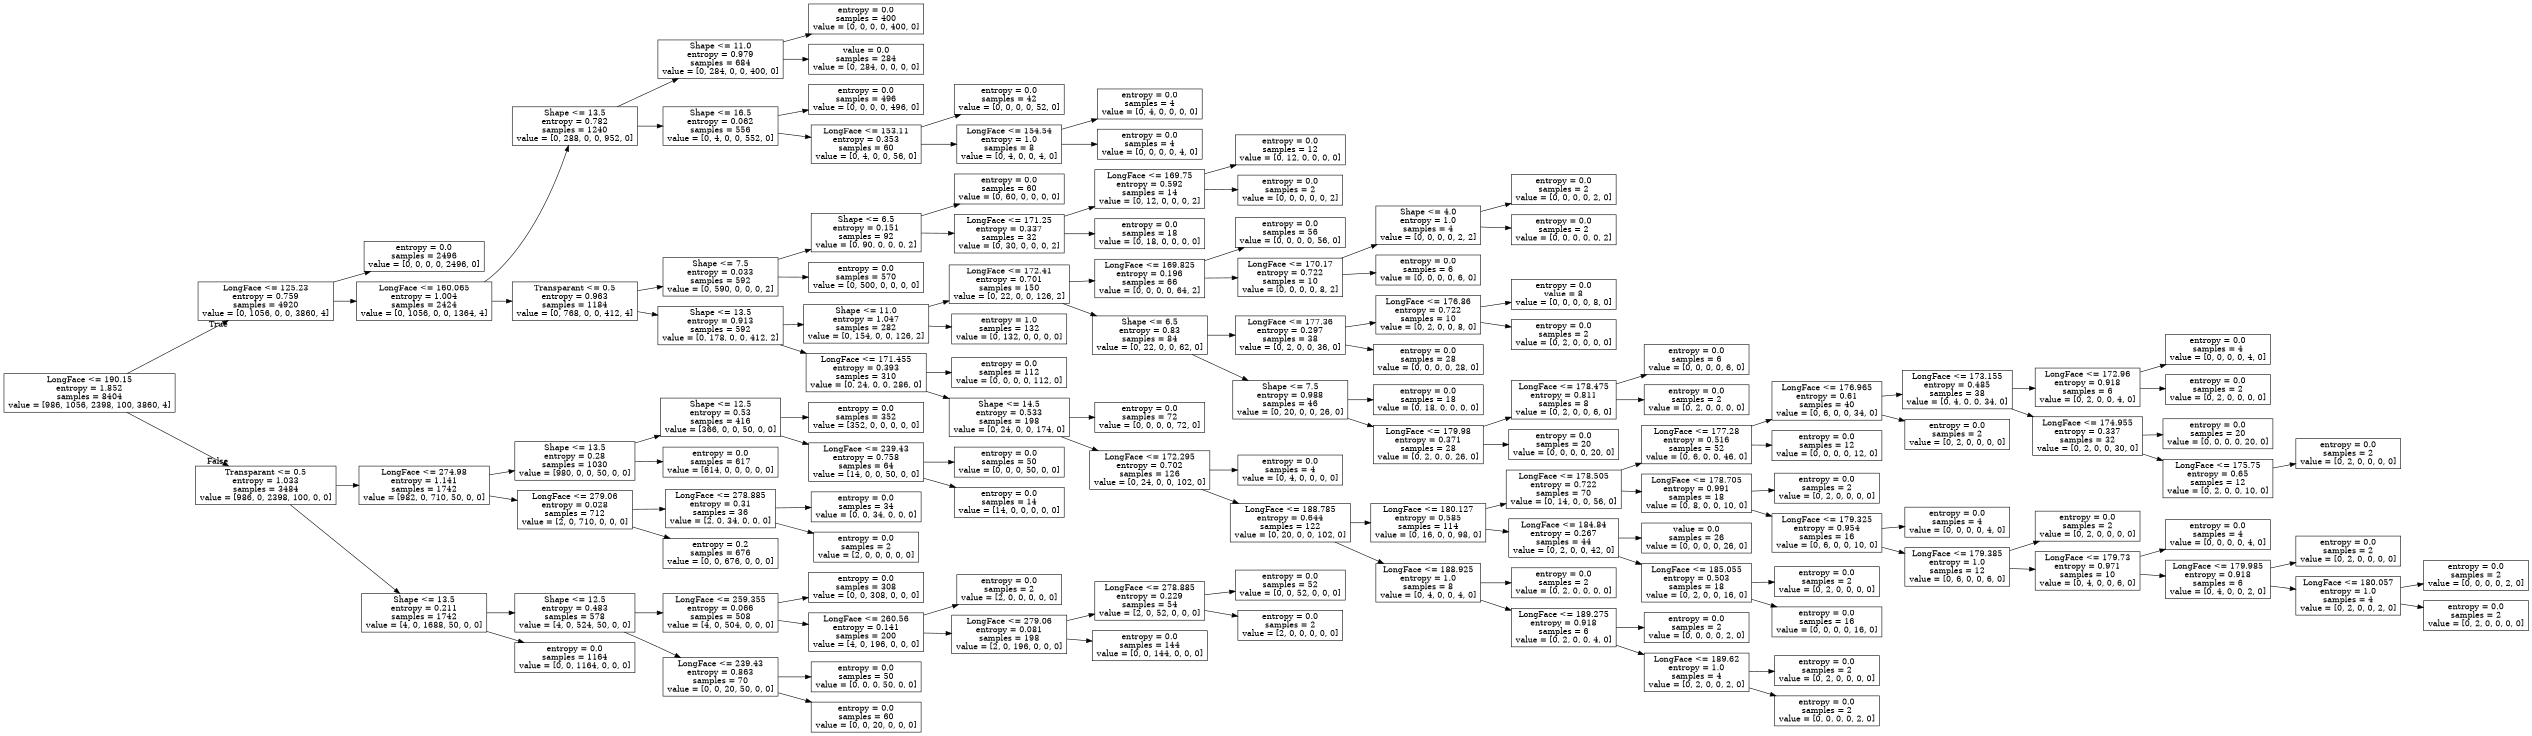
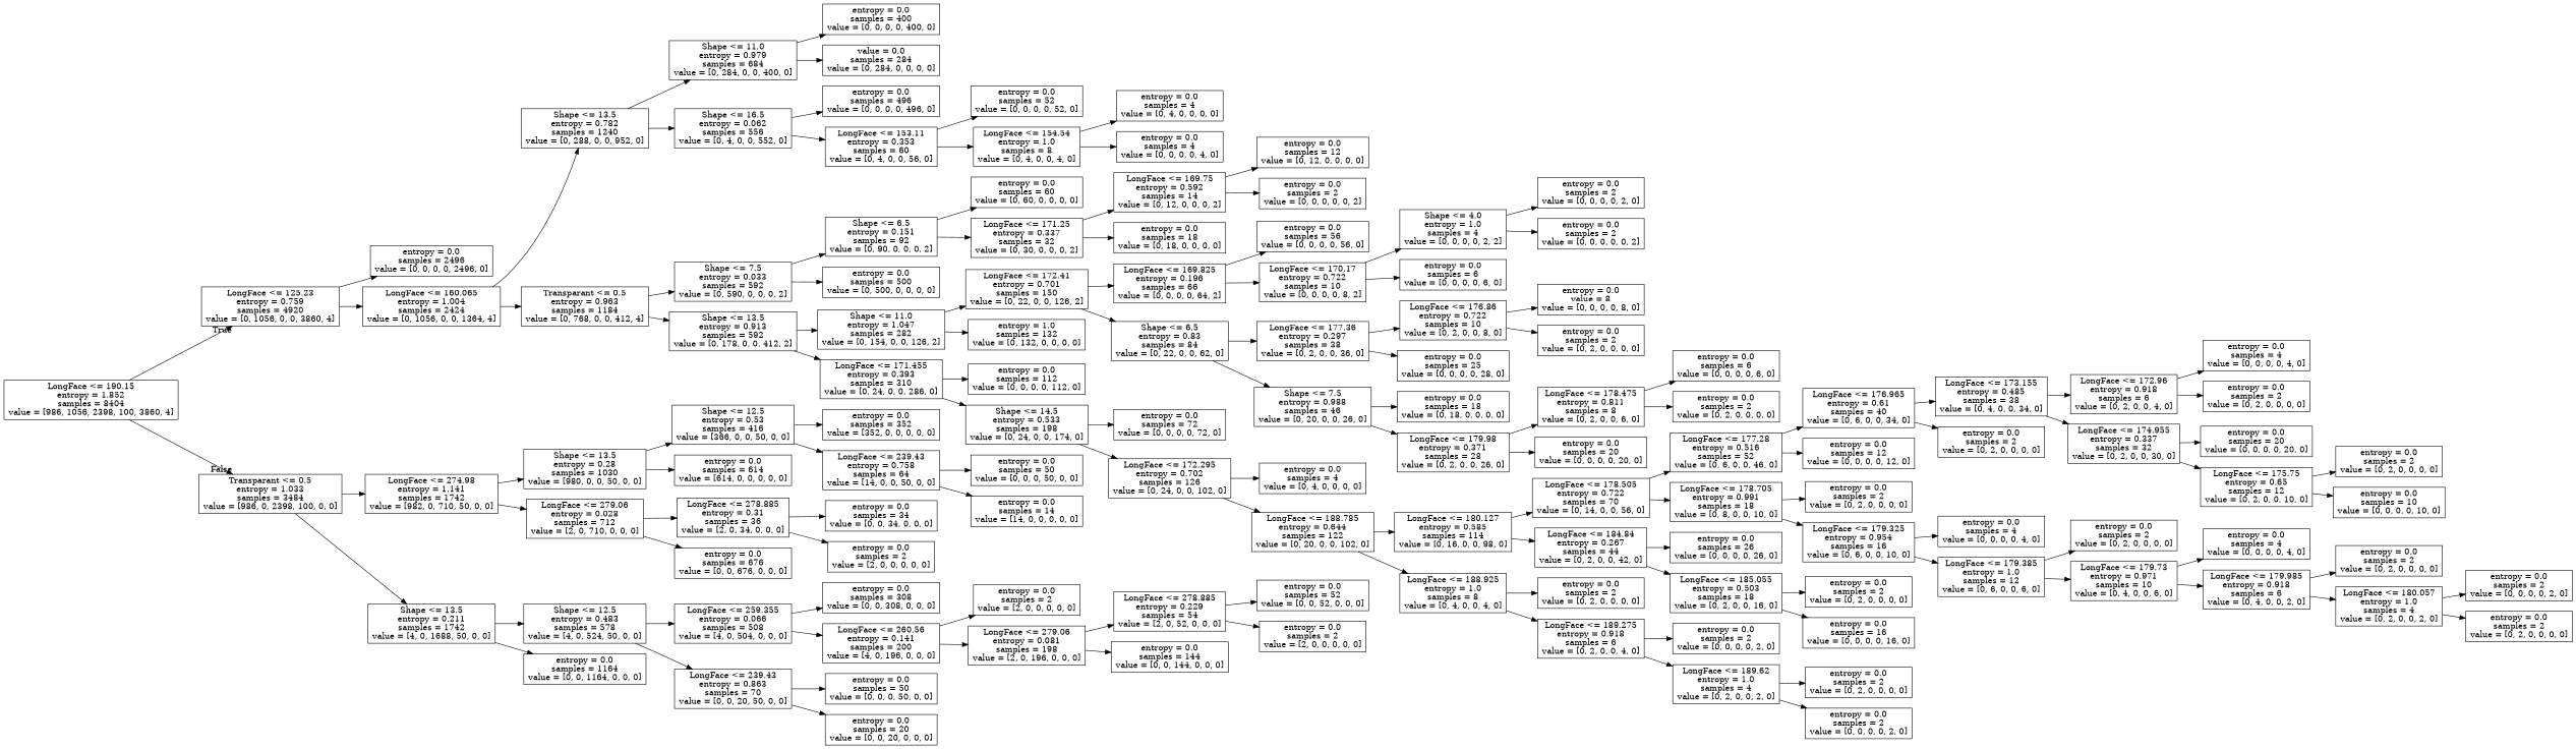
  digraph {
    rankdir=LR
    node [shape=box]
    n1 [label="LongFace <= 190.15\nentropy = 1.852\nsamples = 8404\nvalue = [986, 1056, 2398, 100, 3860, 4]"]
    n2 [label="LongFace <= 125.23\nentropy = 0.759\nsamples = 4920\nvalue = [0, 1056, 0, 0, 3860, 4]"]
    n3 [label="Transparant <= 0.5\nentropy = 1.033\nsamples = 3484\nvalue = [986, 0, 2398, 100, 0, 0]"]
    n4 [label="entropy = 0.0\nsamples = 2496\nvalue = [0, 0, 0, 0, 2496, 0]"]
    n5 [label="LongFace <= 160.065\nentropy = 1.004\nsamples = 2424\nvalue = [0, 1056, 0, 0, 1364, 4]"]
    n6 [label="LongFace <= 274.98\nentropy = 1.141\nsamples = 1742\nvalue = [982, 0, 710, 50, 0, 0]"]
    n7 [label="Shape <= 13.5\nentropy = 0.211\nsamples = 1742\nvalue = [4, 0, 1688, 50, 0, 0]"]
    n8 [label="Shape <= 13.5\nentropy = 0.782\nsamples = 1240\nvalue = [0, 288, 0, 0, 952, 0]"]
    n9 [label="Transparant <= 0.5\nentropy = 0.963\nsamples = 1184\nvalue = [0, 768, 0, 0, 412, 4]"]
    n10 [label="Shape <= 11.0\nentropy = 0.979\nsamples = 684\nvalue = [0, 284, 0, 0, 400, 0]"]
    n11 [label="Shape <= 16.5\nentropy = 0.062\nsamples = 556\nvalue = [0, 4, 0, 0, 552, 0]"]
    n12 [label="Shape <= 7.5\nentropy = 0.033\nsamples = 592\nvalue = [0, 590, 0, 0, 0, 2]"]
    n13 [label="Shape <= 13.5\nentropy = 0.913\nsamples = 592\nvalue = [0, 178, 0, 0, 412, 2]"]
    n14 [label="entropy = 0.0\nsamples = 400\nvalue = [0, 0, 0, 0, 400, 0]"]
    n15 [label="value = 0.0\nsamples = 284\nvalue = [0, 284, 0, 0, 0, 0]"]
    n16 [label="entropy = 0.0\nsamples = 496\nvalue = [0, 0, 0, 0, 496, 0]"]
    n17 [label="LongFace <= 153.11\nentropy = 0.353\nsamples = 60\nvalue = [0, 4, 0, 0, 56, 0]"]
-   n18 [label="entropy = 0.0\nsamples = 42\nvalue = [0, 0, 0, 0, 52, 0]"]
+   n18 [label="entropy = 0.0\nsamples = 52\nvalue = [0, 0, 0, 0, 52, 0]"]
    n19 [label="LongFace <= 154.54\nentropy = 1.0\nsamples = 8\nvalue = [0, 4, 0, 0, 4, 0]"]
    n20 [label="entropy = 0.0\nsamples = 4\nvalue = [0, 4, 0, 0, 0, 0]"]
    n21 [label="entropy = 0.0\nsamples = 4\nvalue = [0, 0, 0, 0, 4, 0]"]
    n22 [label="Shape <= 6.5\nentropy = 0.151\nsamples = 92\nvalue = [0, 90, 0, 0, 0, 2]"]
-   n23 [label="entropy = 0.0\nsamples = 570\nvalue = [0, 500, 0, 0, 0, 0]"]
+   n23 [label="entropy = 0.0\nsamples = 500\nvalue = [0, 500, 0, 0, 0, 0]"]
    n24 [label="Shape <= 11.0\nentropy = 1.047\nsamples = 282\nvalue = [0, 154, 0, 0, 126, 2]"]
    n25 [label="LongFace <= 171.455\nentropy = 0.393\nsamples = 310\nvalue = [0, 24, 0, 0, 286, 0]"]
    n26 [label="entropy = 0.0\nsamples = 60\nvalue = [0, 60, 0, 0, 0, 0]"]
    n27 [label="LongFace <= 171.25\nentropy = 0.337\nsamples = 32\nvalue = [0, 30, 0, 0, 0, 2]"]
    n28 [label="LongFace <= 169.75\nentropy = 0.592\nsamples = 14\nvalue = [0, 12, 0, 0, 0, 2]"]
    n29 [label="entropy = 0.0\nsamples = 18\nvalue = [0, 18, 0, 0, 0, 0]"]
    n30 [label="entropy = 0.0\nsamples = 12\nvalue = [0, 12, 0, 0, 0, 0]"]
    n31 [label="entropy = 0.0\nsamples = 2\nvalue = [0, 0, 0, 0, 0, 2]"]
    n32 [label="LongFace <= 172.41\nentropy = 0.701\nsamples = 150\nvalue = [0, 22, 0, 0, 126, 2]"]
    n33 [label="entropy = 1.0\nsamples = 132\nvalue = [0, 132, 0, 0, 0, 0]"]
    n34 [label="entropy = 0.0\nsamples = 112\nvalue = [0, 0, 0, 0, 112, 0]"]
    n35 [label="Shape <= 14.5\nentropy = 0.533\nsamples = 198\nvalue = [0, 24, 0, 0, 174, 0]"]
    n36 [label="LongFace <= 169.825\nentropy = 0.196\nsamples = 66\nvalue = [0, 0, 0, 0, 64, 2]"]
    n37 [label="Shape <= 6.5\nentropy = 0.83\nsamples = 84\nvalue = [0, 22, 0, 0, 62, 0]"]
    n38 [label="entropy = 0.0\nsamples = 56\nvalue = [0, 0, 0, 0, 56, 0]"]
    n39 [label="LongFace <= 170.17\nentropy = 0.722\nsamples = 10\nvalue = [0, 0, 0, 0, 8, 2]"]
    n40 [label="LongFace <= 177.36\nentropy = 0.297\nsamples = 38\nvalue = [0, 2, 0, 0, 36, 0]"]
    n41 [label="Shape <= 7.5\nentropy = 0.988\nsamples = 46\nvalue = [0, 20, 0, 0, 26, 0]"]
    n42 [label="Shape <= 4.0\nentropy = 1.0\nsamples = 4\nvalue = [0, 0, 0, 0, 2, 2]"]
    n43 [label="entropy = 0.0\nsamples = 6\nvalue = [0, 0, 0, 0, 6, 0]"]
    n44 [label="entropy = 0.0\nsamples = 2\nvalue = [0, 0, 0, 0, 2, 0]"]
    n45 [label="entropy = 0.0\nsamples = 2\nvalue = [0, 0, 0, 0, 0, 2]"]
    n46 [label="LongFace <= 176.86\nentropy = 0.722\nsamples = 10\nvalue = [0, 2, 0, 0, 8, 0]"]
-   n47 [label="entropy = 0.0\nsamples = 28\nvalue = [0, 0, 0, 0, 28, 0]"]
+   n47 [label="entropy = 0.0\nsamples = 25\nvalue = [0, 0, 0, 0, 28, 0]"]
    n48 [label="entropy = 0.0\nsamples = 18\nvalue = [0, 18, 0, 0, 0, 0]"]
    n49 [label="LongFace <= 179.98\nentropy = 0.371\nsamples = 28\nvalue = [0, 2, 0, 0, 26, 0]"]
    n50 [label="entropy = 0.0\nvalue = 8\nvalue = [0, 0, 0, 0, 8, 0]"]
    n51 [label="entropy = 0.0\nsamples = 2\nvalue = [0, 2, 0, 0, 0, 0]"]
    n52 [label="LongFace <= 178.475\nentropy = 0.811\nsamples = 8\nvalue = [0, 2, 0, 0, 6, 0]"]
    n53 [label="entropy = 0.0\nsamples = 20\nvalue = [0, 0, 0, 0, 20, 0]"]
    n54 [label="entropy = 0.0\nsamples = 6\nvalue = [0, 0, 0, 0, 6, 0]"]
    n55 [label="entropy = 0.0\nsamples = 2\nvalue = [0, 2, 0, 0, 0, 0]"]
    n56 [label="entropy = 0.0\nsamples = 72\nvalue = [0, 0, 0, 0, 72, 0]"]
    n57 [label="LongFace <= 172.295\nentropy = 0.702\nsamples = 126\nvalue = [0, 24, 0, 0, 102, 0]"]
    n58 [label="entropy = 0.0\nsamples = 4\nvalue = [0, 4, 0, 0, 0, 0]"]
    n59 [label="LongFace <= 188.785\nentropy = 0.644\nsamples = 122\nvalue = [0, 20, 0, 0, 102, 0]"]
    n60 [label="LongFace <= 180.127\nentropy = 0.585\nsamples = 114\nvalue = [0, 16, 0, 0, 98, 0]"]
    n61 [label="LongFace <= 188.925\nentropy = 1.0\nsamples = 8\nvalue = [0, 4, 0, 0, 4, 0]"]
    n62 [label="LongFace <= 178.505\nentropy = 0.722\nsamples = 70\nvalue = [0, 14, 0, 0, 56, 0]"]
    n63 [label="LongFace <= 184.84\nentropy = 0.267\nsamples = 44\nvalue = [0, 2, 0, 0, 42, 0]"]
    n64 [label="entropy = 0.0\nsamples = 2\nvalue = [0, 2, 0, 0, 0, 0]"]
    n65 [label="LongFace <= 189.275\nentropy = 0.918\nsamples = 6\nvalue = [0, 2, 0, 0, 4, 0]"]
    n66 [label="LongFace <= 177.28\nentropy = 0.516\nsamples = 52\nvalue = [0, 6, 0, 0, 46, 0]"]
    n67 [label="LongFace <= 178.705\nentropy = 0.991\nsamples = 18\nvalue = [0, 8, 0, 0, 10, 0]"]
-   n68 [label="value = 0.0\nsamples = 26\nvalue = [0, 0, 0, 0, 26, 0]"]
+   n68 [label="entropy = 0.0\nsamples = 26\nvalue = [0, 0, 0, 0, 26, 0]"]
    n69 [label="LongFace <= 185.055\nentropy = 0.503\nsamples = 18\nvalue = [0, 2, 0, 0, 16, 0]"]
    n70 [label="LongFace <= 176.965\nentropy = 0.61\nsamples = 40\nvalue = [0, 6, 0, 0, 34, 0]"]
    n71 [label="entropy = 0.0\nsamples = 12\nvalue = [0, 0, 0, 0, 12, 0]"]
    n72 [label="entropy = 0.0\nsamples = 2\nvalue = [0, 2, 0, 0, 0, 0]"]
    n73 [label="LongFace <= 179.325\nentropy = 0.954\nsamples = 16\nvalue = [0, 6, 0, 0, 10, 0]"]
    n74 [label="LongFace <= 173.155\nentropy = 0.485\nsamples = 38\nvalue = [0, 4, 0, 0, 34, 0]"]
    n75 [label="entropy = 0.0\nsamples = 2\nvalue = [0, 2, 0, 0, 0, 0]"]
    n76 [label="LongFace <= 172.96\nentropy = 0.918\nsamples = 6\nvalue = [0, 2, 0, 0, 4, 0]"]
    n77 [label="LongFace <= 174.955\nentropy = 0.337\nsamples = 32\nvalue = [0, 2, 0, 0, 30, 0]"]
    n78 [label="entropy = 0.0\nsamples = 4\nvalue = [0, 0, 0, 0, 4, 0]"]
    n79 [label="entropy = 0.0\nsamples = 2\nvalue = [0, 2, 0, 0, 0, 0]"]
    n80 [label="entropy = 0.0\nsamples = 20\nvalue = [0, 0, 0, 0, 20, 0]"]
    n81 [label="LongFace <= 175.75\nentropy = 0.65\nsamples = 12\nvalue = [0, 2, 0, 0, 10, 0]"]
    n82 [label="entropy = 0.0\nsamples = 2\nvalue = [0, 2, 0, 0, 0, 0]"]
+   n83 [label="entropy = 0.0\nsamples = 10\nvalue = [0, 0, 0, 0, 10, 0]"]
    n84 [label="entropy = 0.0\nsamples = 4\nvalue = [0, 0, 0, 0, 4, 0]"]
    n85 [label="LongFace <= 179.385\nentropy = 1.0\nsamples = 12\nvalue = [0, 6, 0, 0, 6, 0]"]
    n86 [label="entropy = 0.0\nsamples = 2\nvalue = [0, 2, 0, 0, 0, 0]"]
    n87 [label="LongFace <= 179.73\nentropy = 0.971\nsamples = 10\nvalue = [0, 4, 0, 0, 6, 0]"]
    n88 [label="entropy = 0.0\nsamples = 4\nvalue = [0, 0, 0, 0, 4, 0]"]
    n89 [label="LongFace <= 179.985\nentropy = 0.918\nsamples = 6\nvalue = [0, 4, 0, 0, 2, 0]"]
    n90 [label="entropy = 0.0\nsamples = 2\nvalue = [0, 2, 0, 0, 0, 0]"]
    n91 [label="LongFace <= 180.057\nentropy = 1.0\nsamples = 4\nvalue = [0, 2, 0, 0, 2, 0]"]
    n92 [label="entropy = 0.0\nsamples = 2\nvalue = [0, 0, 0, 0, 2, 0]"]
    n93 [label="entropy = 0.0\nsamples = 2\nvalue = [0, 2, 0, 0, 0, 0]"]
    n94 [label="entropy = 0.0\nsamples = 2\nvalue = [0, 2, 0, 0, 0, 0]"]
    n95 [label="entropy = 0.0\nsamples = 16\nvalue = [0, 0, 0, 0, 16, 0]"]
    n96 [label="entropy = 0.0\nsamples = 2\nvalue = [0, 0, 0, 0, 2, 0]"]
    n97 [label="LongFace <= 189.62\nentropy = 1.0\nsamples = 4\nvalue = [0, 2, 0, 0, 2, 0]"]
    n98 [label="entropy = 0.0\nsamples = 2\nvalue = [0, 2, 0, 0, 0, 0]"]
    n99 [label="entropy = 0.0\nsamples = 2\nvalue = [0, 0, 0, 0, 2, 0]"]
    n100 [label="Shape <= 13.5\nentropy = 0.28\nsamples = 1030\nvalue = [980, 0, 0, 50, 0, 0]"]
    n101 [label="LongFace <= 279.06\nentropy = 0.028\nsamples = 712\nvalue = [2, 0, 710, 0, 0, 0]"]
    n102 [label="Shape <= 12.5\nentropy = 0.483\nsamples = 578\nvalue = [4, 0, 524, 50, 0, 0]"]
    n103 [label="entropy = 0.0\nsamples = 1164\nvalue = [0, 0, 1164, 0, 0, 0]"]
    n104 [label="Shape <= 12.5\nentropy = 0.53\nsamples = 416\nvalue = [366, 0, 0, 50, 0, 0]"]
-   n105 [label="entropy = 0.0\nsamples = 617\nvalue = [614, 0, 0, 0, 0, 0]"]
+   n105 [label="entropy = 0.0\nsamples = 614\nvalue = [614, 0, 0, 0, 0, 0]"]
    n106 [label="LongFace <= 278.885\nentropy = 0.31\nsamples = 36\nvalue = [2, 0, 34, 0, 0, 0]"]
-   n107 [label="entropy = 0.2\nsamples = 676\nvalue = [0, 0, 676, 0, 0, 0]"]
+   n107 [label="entropy = 0.0\nsamples = 676\nvalue = [0, 0, 676, 0, 0, 0]"]
    n108 [label="entropy = 0.0\nsamples = 352\nvalue = [352, 0, 0, 0, 0, 0]"]
    n109 [label="LongFace <= 239.43\nentropy = 0.758\nsamples = 64\nvalue = [14, 0, 0, 50, 0, 0]"]
    n110 [label="entropy = 0.0\nsamples = 50\nvalue = [0, 0, 0, 50, 0, 0]"]
    n111 [label="entropy = 0.0\nsamples = 14\nvalue = [14, 0, 0, 0, 0, 0]"]
    n112 [label="entropy = 0.0\nsamples = 34\nvalue = [0, 0, 34, 0, 0, 0]"]
    n113 [label="entropy = 0.0\nsamples = 2\nvalue = [2, 0, 0, 0, 0, 0]"]
    n114 [label="LongFace <= 259.355\nentropy = 0.066\nsamples = 508\nvalue = [4, 0, 504, 0, 0, 0]"]
    n115 [label="LongFace <= 239.43\nentropy = 0.863\nsamples = 70\nvalue = [0, 0, 20, 50, 0, 0]"]
    n116 [label="entropy = 0.0\nsamples = 308\nvalue = [0, 0, 308, 0, 0, 0]"]
    n117 [label="LongFace <= 260.56\nentropy = 0.141\nsamples = 200\nvalue = [4, 0, 196, 0, 0, 0]"]
    n118 [label="entropy = 0.0\nsamples = 50\nvalue = [0, 0, 0, 50, 0, 0]"]
-   n119 [label="entropy = 0.0\nsamples = 60\nvalue = [0, 0, 20, 0, 0, 0]"]
+   n119 [label="entropy = 0.0\nsamples = 20\nvalue = [0, 0, 20, 0, 0, 0]"]
    n120 [label="entropy = 0.0\nsamples = 2\nvalue = [2, 0, 0, 0, 0, 0]"]
    n121 [label="LongFace <= 279.06\nentropy = 0.081\nsamples = 198\nvalue = [2, 0, 196, 0, 0, 0]"]
    n122 [label="LongFace <= 278.885\nentropy = 0.229\nsamples = 54\nvalue = [2, 0, 52, 0, 0, 0]"]
    n123 [label="entropy = 0.0\nsamples = 144\nvalue = [0, 0, 144, 0, 0, 0]"]
    n124 [label="entropy = 0.0\nsamples = 52\nvalue = [0, 0, 52, 0, 0, 0]"]
    n125 [label="entropy = 0.0\nsamples = 2\nvalue = [2, 0, 0, 0, 0, 0]"]
    n1 -> n2 [headlabel=True labelangle=45 labeldistance=2.5]
    n1 -> n3 [headlabel=False labelangle=-45 labeldistance=2.5]
    n2 -> n4
    n2 -> n5
    n3 -> n6
    n3 -> n7
    n5 -> n8
    n5 -> n9
    n6 -> n100
    n6 -> n101
    n7 -> n102
    n7 -> n103
    n8 -> n10
    n8 -> n11
    n9 -> n12
    n9 -> n13
    n10 -> n14
    n10 -> n15
    n11 -> n16
    n11 -> n17
    n12 -> n22
    n12 -> n23
    n13 -> n24
    n13 -> n25
    n17 -> n18
    n17 -> n19
    n19 -> n20
    n19 -> n21
    n22 -> n26
    n22 -> n27
    n24 -> n32
    n24 -> n33
    n25 -> n34
    n25 -> n35
    n27 -> n28
    n27 -> n29
    n28 -> n30
    n28 -> n31
    n32 -> n36
    n32 -> n37
    n35 -> n56
    n35 -> n57
    n36 -> n38
    n36 -> n39
    n37 -> n40
    n37 -> n41
    n39 -> n42
    n39 -> n43
    n40 -> n46
    n40 -> n47
    n41 -> n48
    n41 -> n49
    n42 -> n44
    n42 -> n45
    n46 -> n50
    n46 -> n51
    n49 -> n52
    n49 -> n53
    n52 -> n54
    n52 -> n55
    n57 -> n58
    n57 -> n59
    n59 -> n60
    n59 -> n61
    n60 -> n62
    n60 -> n63
    n61 -> n64
    n61 -> n65
    n62 -> n66
    n62 -> n67
    n63 -> n68
    n63 -> n69
    n65 -> n96
    n65 -> n97
    n66 -> n70
    n66 -> n71
    n67 -> n72
    n67 -> n73
    n69 -> n94
    n69 -> n95
    n70 -> n74
    n70 -> n75
    n73 -> n84
    n73 -> n85
    n74 -> n76
    n74 -> n77
    n76 -> n78
    n76 -> n79
    n77 -> n80
    n77 -> n81
    n81 -> n82
+   n81 -> n83
    n85 -> n86
    n85 -> n87
    n87 -> n88
    n87 -> n89
    n89 -> n90
    n89 -> n91
    n91 -> n92
    n91 -> n93
    n97 -> n98
    n97 -> n99
    n100 -> n104
    n100 -> n105
    n101 -> n106
    n101 -> n107
    n102 -> n114
    n102 -> n115
    n104 -> n108
    n104 -> n109
    n106 -> n112
    n106 -> n113
    n109 -> n110
    n109 -> n111
    n114 -> n116
    n114 -> n117
    n115 -> n118
    n115 -> n119
    n117 -> n120
    n117 -> n121
    n121 -> n122
    n121 -> n123
    n122 -> n124
    n122 -> n125
  }
